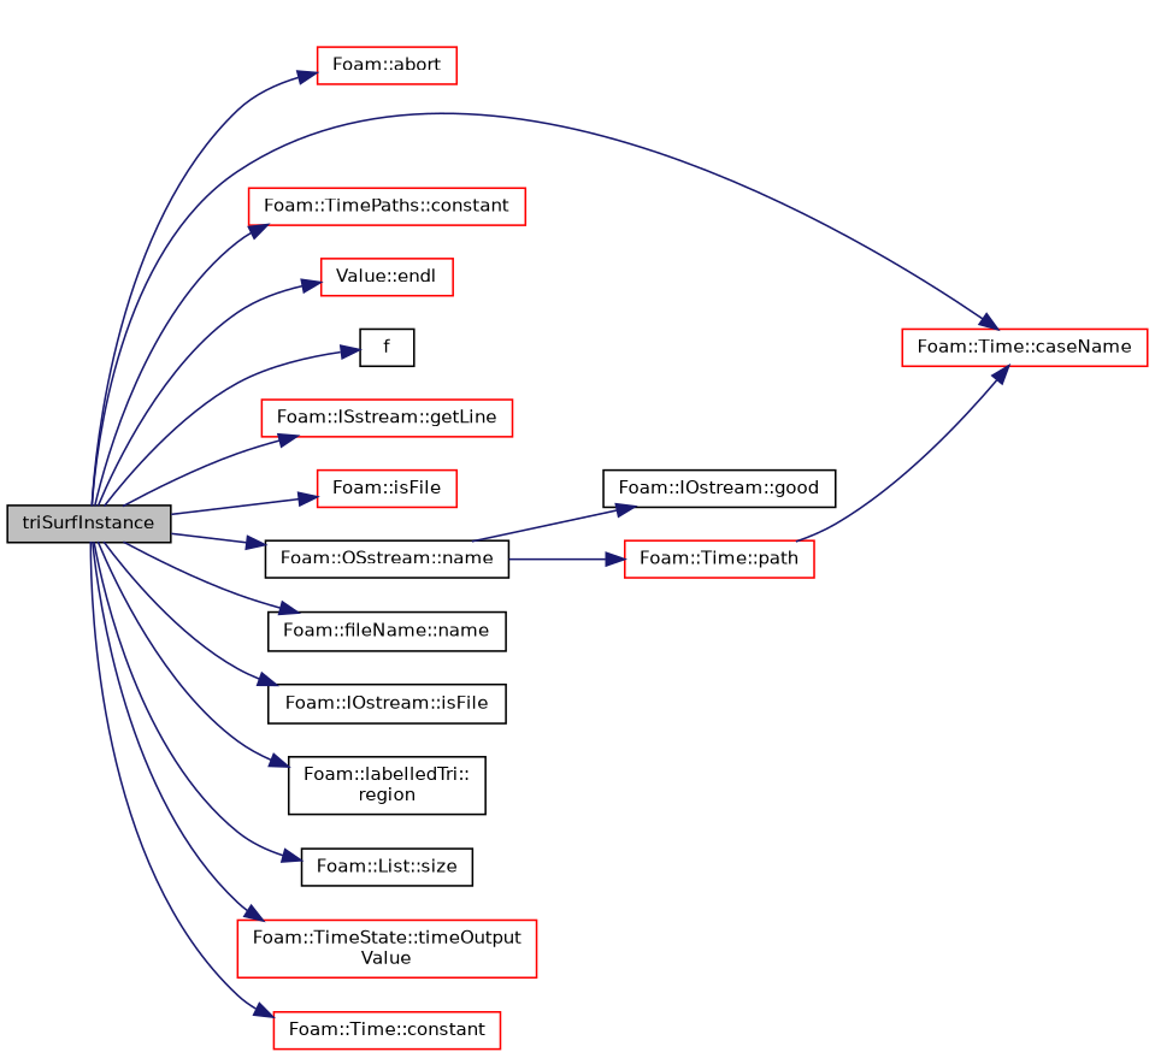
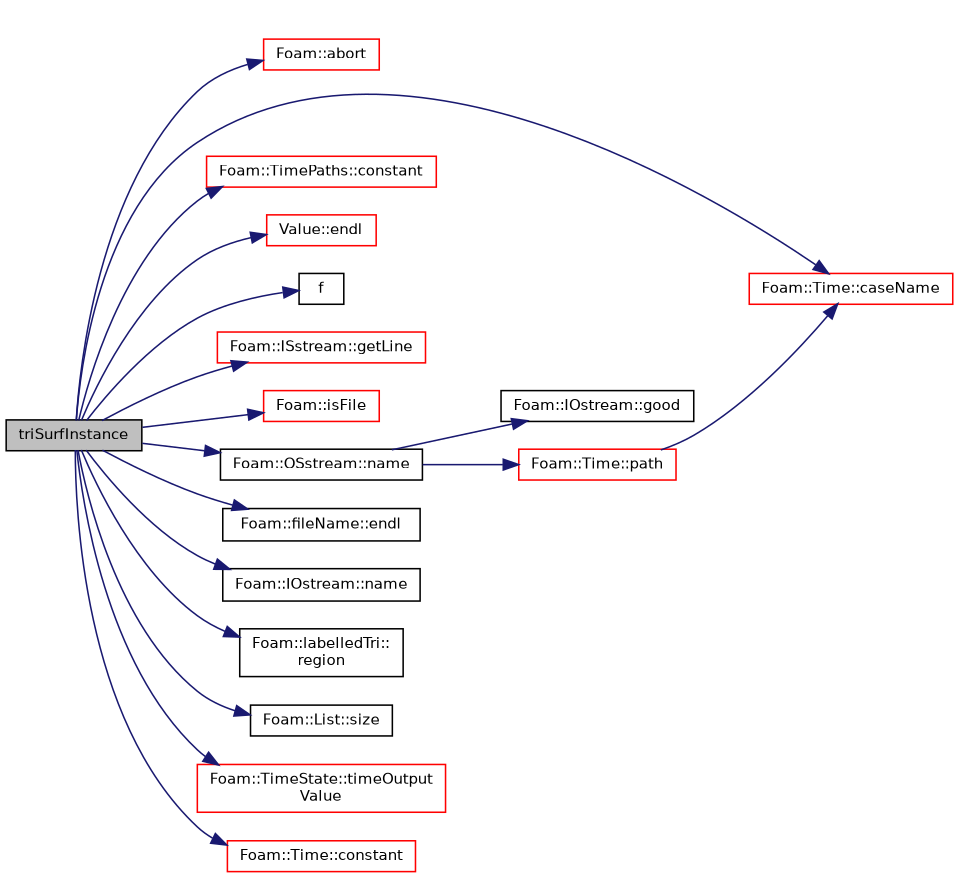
  digraph {
    rankdir=LR
    node [color=red fontname=Helvetica fontsize=10 shape=record]
    edge [color=midnightblue fontname=Helvetica fontsize=10 labelfontname=Helvetica labelfontsize=10 style=solid]
    n1 [color=black fillcolor=grey75 fontcolor=black height=0.2 label=triSurfInstance style=filled width=0.4]
    n2 [height=0.2 label="Foam::abort" width=0.4]
    n3 [height=0.2 label="Foam::Time::caseName" width=0.4]
    n4 [height=0.2 label="Foam::TimePaths::constant" width=0.4]
    n5 [height=0.2 label="Value::endl" width=0.4]
    n6 [color=black height=0.2 label=f width=0.4]
    n7 [height=0.2 label="Foam::ISstream::getLine" width=0.4]
    n8 [height=0.2 label="Foam::isFile" width=0.4]
    n9 [color=black height=0.2 label="Foam::OSstream::name" width=0.4]
-   n10 [color=black height=0.2 label="Foam::fileName::name" width=0.4]
-   n11 [color=black height=0.2 label="Foam::IOstream::isFile" width=0.4]
+   n10 [color=black height=0.2 label="Foam::fileName::endl" width=0.4]
+   n11 [color=black height=0.2 label="Foam::IOstream::name" width=0.4]
    n12 [color=black height=0.2 label="Foam::labelledTri::\lregion" width=0.4]
    n13 [color=black height=0.2 label="Foam::List::size" width=0.4]
    n14 [height=0.2 label="Foam::TimeState::timeOutput\lValue" width=0.4]
    n15 [height=0.2 label="Foam::Time::constant" width=0.4]
    n16 [color=black height=0.2 label="Foam::IOstream::good" width=0.4]
    n17 [height=0.2 label="Foam::Time::path" width=0.4]
    n1 -> n2
    n1 -> n3
    n1 -> n4
    n1 -> n5
    n1 -> n6
    n1 -> n7
    n1 -> n8
    n1 -> n9
    n1 -> n10
    n1 -> n11
    n1 -> n12
    n1 -> n13
    n1 -> n14
    n1 -> n15
    n9 -> n16
    n9 -> n17
    n17 -> n3
  }
